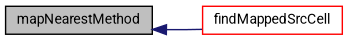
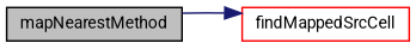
  digraph {
    rankdir=LR
    fontname=Roboto
    node [fontname=Roboto fontsize=10 shape=record]
    n1 [color=black fillcolor=grey75 fontcolor=black height=0.2 label=mapNearestMethod style=filled width=0.4]
    n2 [color=red height=0.2 label=findMappedSrcCell width=0.4]
-   n1 -> n2 [color=midnightblue dir=back fontname=Roboto fontsize=10 labelfontname=FreeSans labelfontsize=10 style=solid]
+   n2 -> n1 [color=midnightblue dir=back fontname=Roboto fontsize=10 labelfontname=FreeSans labelfontsize=10 style=solid]
  }
